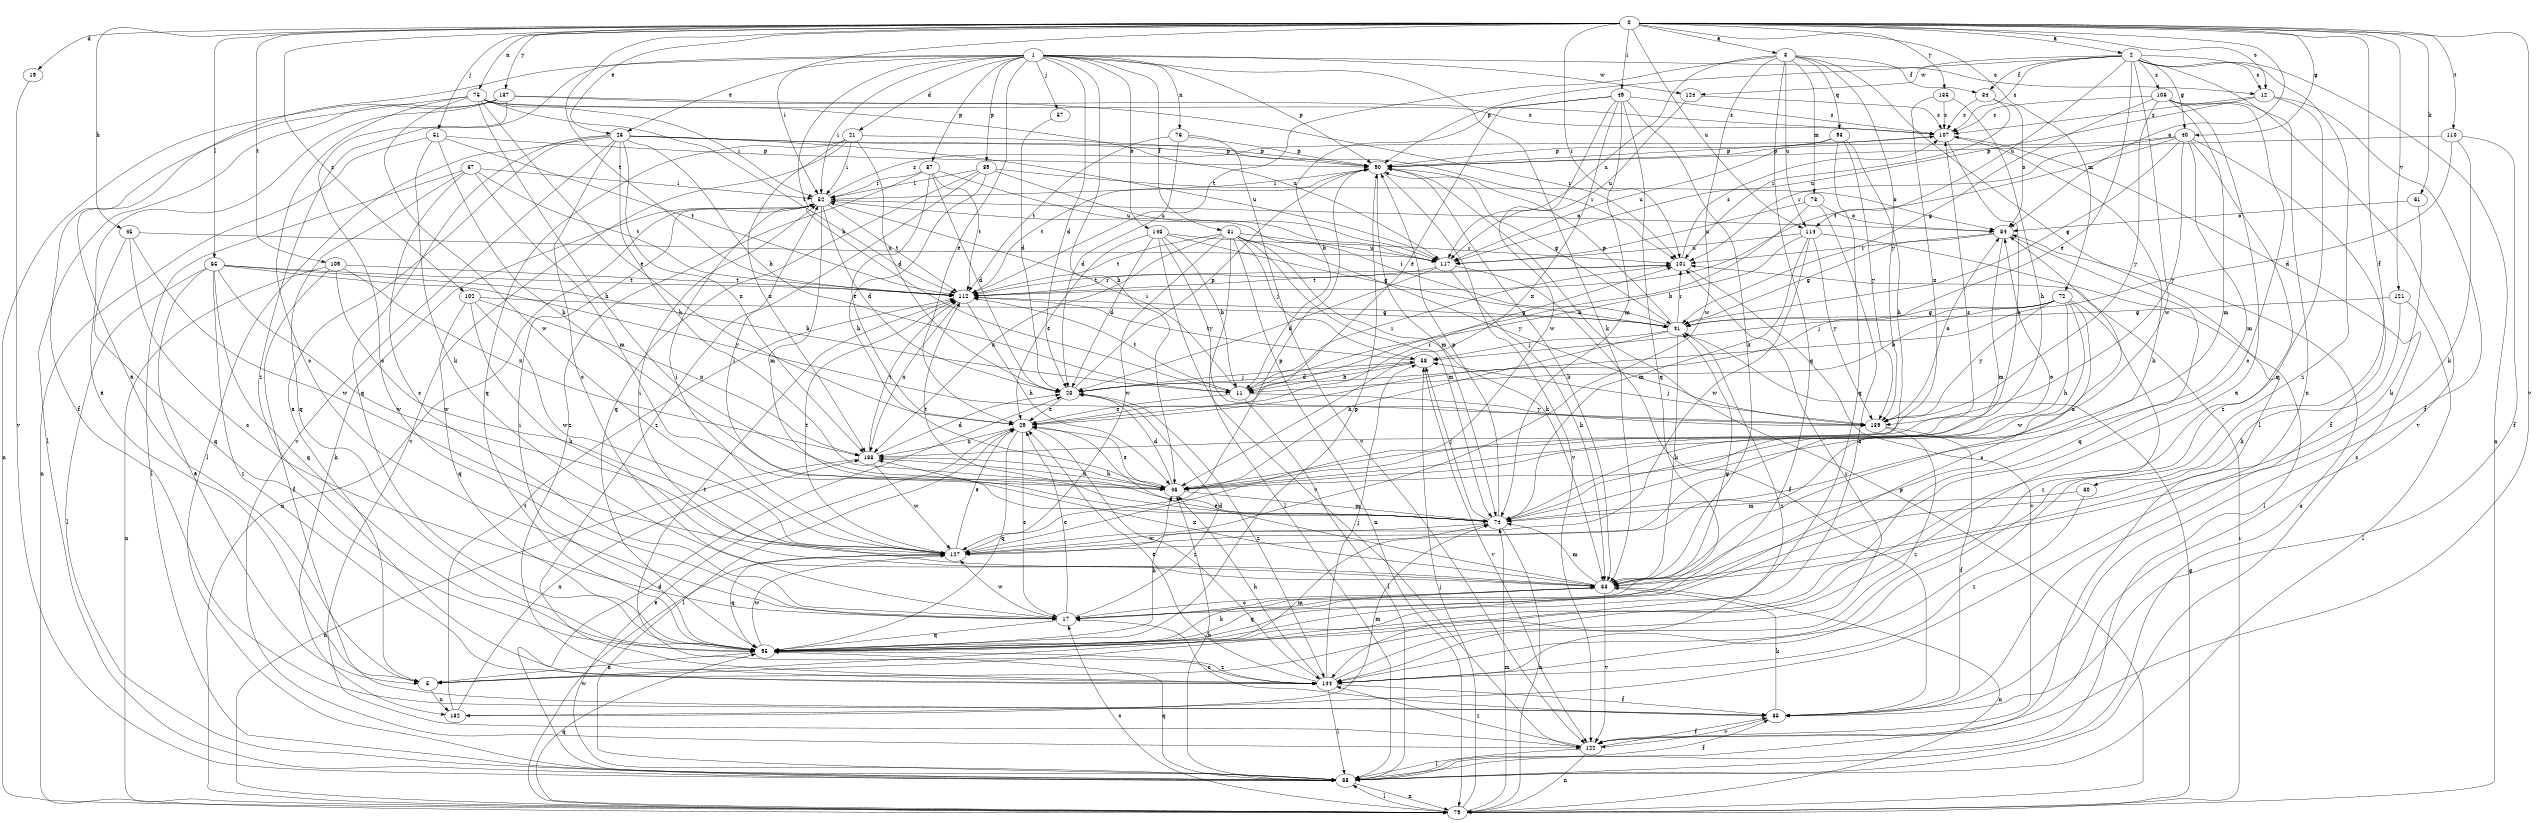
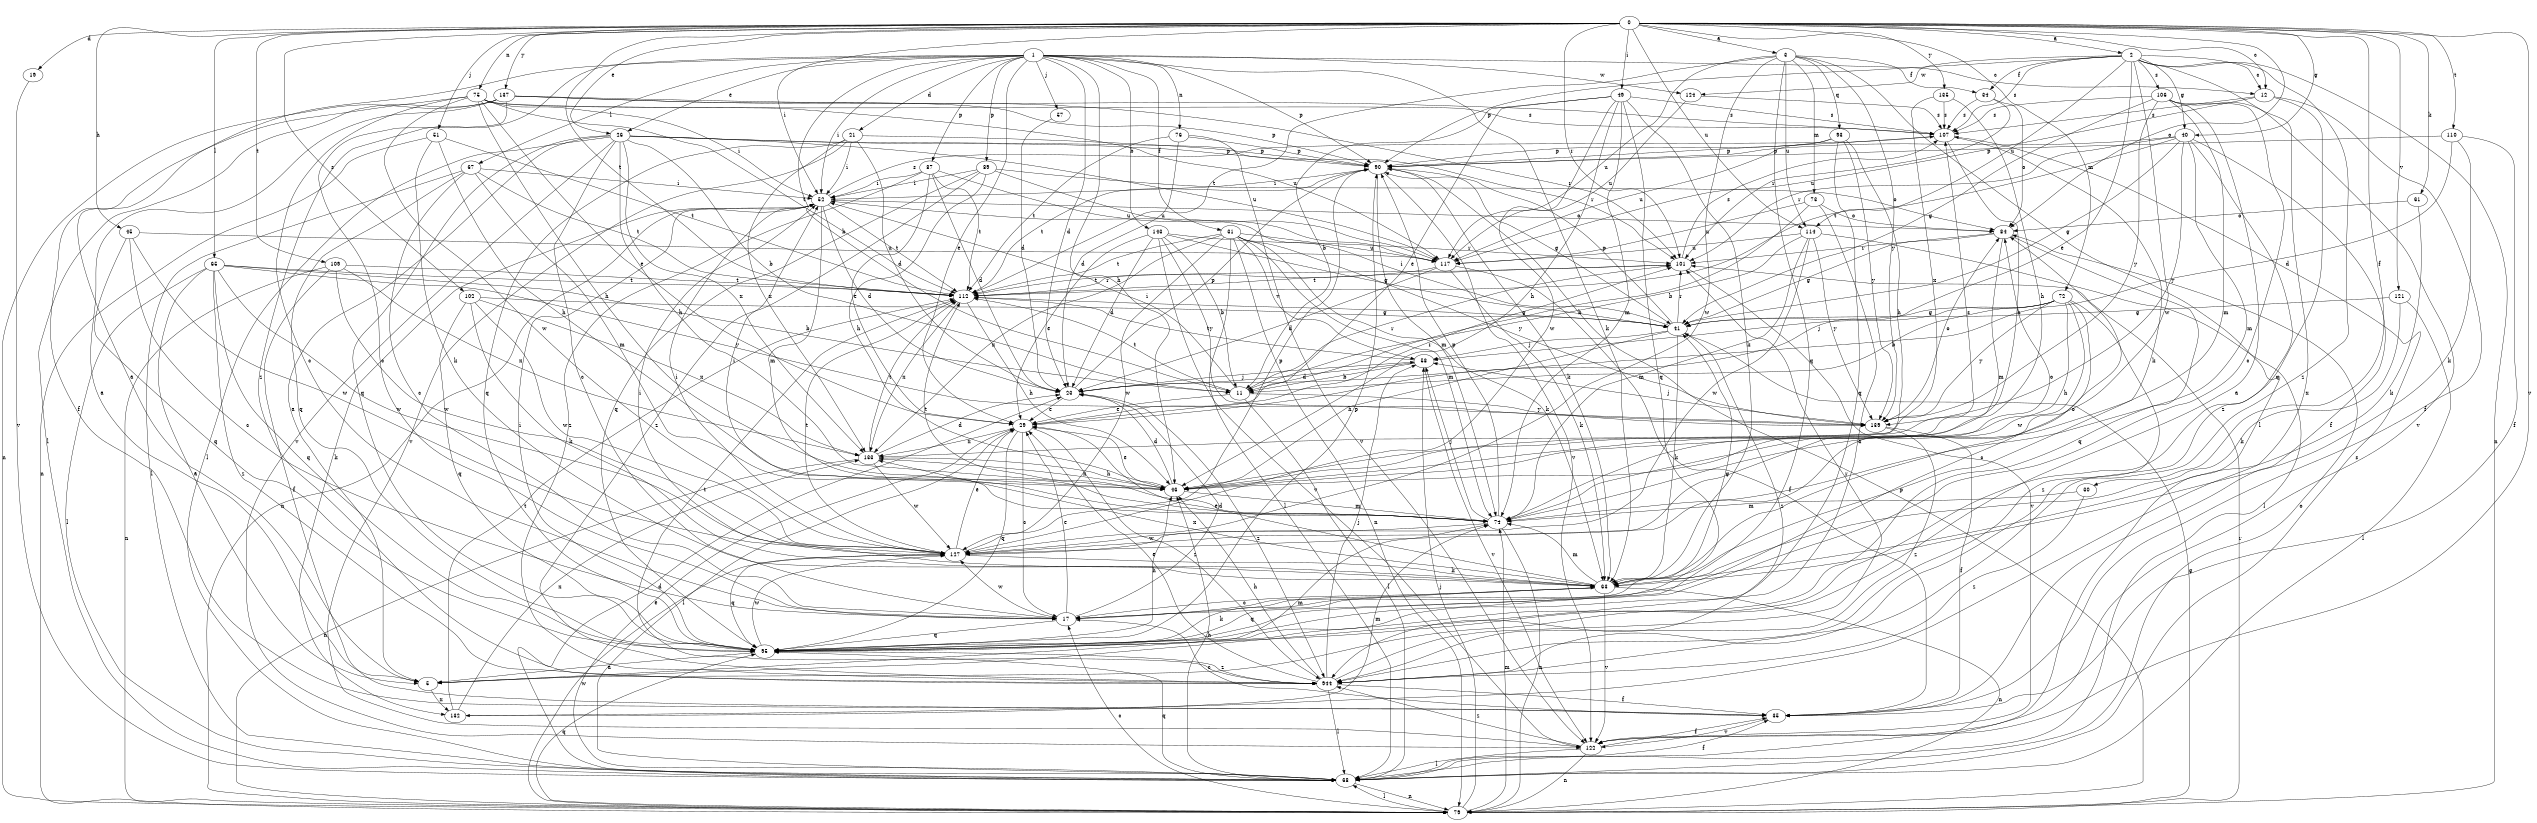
  strict digraph {
    0
    2
    3
    12
    19
    26
    30
    40
    45
    49
    52
    n12 [label=51]
    61
    65
    72
    75
    84
    101
    102
    109
    110
    112
    114
    121
    122
    135
    137
    29
    90
    124
-   144
+   144 [label=944]
    34
    79
    106
    107
    127
    132
    68
    73
    93
    95
    117
    139
    35
    5
    11
    46
    17
    133
    74
    41
    63
    23
    58
    1
    21
    31
    57
    67
    76
    87
    89
    143
    0 -> 2 [label=a]
    0 -> 3 [label=a]
    0 -> 12 [label=c]
    0 -> 19 [label=d]
    0 -> 26 [label=e]
    0 -> 30 [label=f]
    0 -> 40 [label=g]
    0 -> 45 [label=h]
    0 -> 49 [label=i]
    0 -> 52 [label=i]
    0 -> n12 [label=j]
    0 -> 61 [label=k]
    0 -> 65 [label=l]
    0 -> 72 [label=m]
    0 -> 75 [label=n]
    0 -> 84 [label=o]
    0 -> 101 [label=r]
    0 -> 102 [label=s]
    0 -> 109 [label=t]
    0 -> 110 [label=t]
    0 -> 112 [label=t]
    0 -> 114 [label=u]
    0 -> 121 [label=v]
    0 -> 122 [label=v]
    0 -> 135 [label=y]
    0 -> 137 [label=y]
    2 -> 12 [label=c]
    2 -> 40 [label=g]
    2 -> 114 [label=u]
    2 -> 29 [label=e]
    2 -> 90 [label=p]
    2 -> 124 [label=w]
    2 -> 144 [label=z]
    2 -> 34 [label=f]
    2 -> 79 [label=n]
    2 -> 106 [label=s]
    2 -> 107 [label=s]
    2 -> 127 [label=w]
    2 -> 132 [label=x]
    3 -> 112 [label=t]
    3 -> 114 [label=u]
    3 -> 34 [label=f]
    3 -> 127 [label=w]
    3 -> 68 [label=l]
    3 -> 73 [label=m]
    3 -> 93 [label=q]
    3 -> 95 [label=q]
    3 -> 117 [label=u]
    3 -> 139 [label=y]
    12 -> 107 [label=s]
    12 -> 95 [label=q]
    12 -> 117 [label=u]
    12 -> 35 [label=f]
    19 -> 68 [label=v]
    26 -> 101 [label=r]
    26 -> 122 [label=v]
    26 -> 90 [label=p]
    26 -> 68 [label=l]
    26 -> 95 [label=q]
    26 -> 117 [label=u]
    26 -> 5 [label=a]
    26 -> 11 [label=b]
    26 -> 46 [label=h]
    26 -> 17 [label=c]
    26 -> 133 [label=x]
    30 -> 144 [label=z]
    30 -> 74 [label=m]
    40 -> 101 [label=r]
    40 -> 112 [label=t]
    40 -> 90 [label=p]
    40 -> 144 [label=z]
    40 -> 139 [label=y]
    40 -> 35 [label=f]
    40 -> 74 [label=m]
    40 -> 41 [label=g]
    45 -> 127 [label=w]
    45 -> 95 [label=q]
    45 -> 117 [label=u]
    45 -> 17 [label=c]
    49 -> 29 [label=e]
    49 -> 107 [label=s]
    49 -> 127 [label=w]
    49 -> 95 [label=q]
    49 -> 11 [label=b]
-   49 -> 46 [label=x]
+   49 -> 46 [label=h]
    49 -> 74 [label=m]
    49 -> 63 [label=k]
    52 -> 84 [label=o]
    52 -> 112 [label=t]
    52 -> 79 [label=n]
    52 -> 107 [label=s]
    52 -> 132 [label=k]
    52 -> 74 [label=m]
    52 -> 23 [label=d]
    n12 -> 112 [label=t]
-   n12 -> 90 [label=p]
+   137 -> 90 [label=p]
    n12 -> 79 [label=n]
    n12 -> 46 [label=h]
    n12 -> 63 [label=k]
    61 -> 84 [label=o]
    61 -> 63 [label=k]
    65 -> 112 [label=t]
    65 -> 144 [label=z]
    65 -> 127 [label=w]
    65 -> 68 [label=l]
    65 -> 95 [label=q]
    65 -> 139 [label=y]
    65 -> 5 [label=a]
    65 -> 11 [label=b]
    72 -> 144 [label=z]
    72 -> 127 [label=w]
    72 -> 139 [label=y]
    72 -> 11 [label=b]
    72 -> 46 [label=h]
    72 -> 17 [label=c]
    72 -> 41 [label=g]
    72 -> 58 [label=j]
    75 -> 52 [label=i]
    75 -> 112 [label=t]
    75 -> 29 [label=e]
    75 -> 107 [label=s]
    75 -> 127 [label=w]
    75 -> 117 [label=u]
    75 -> 35 [label=f]
    75 -> 46 [label=h]
    75 -> 17 [label=c]
    84 -> 101 [label=r]
    84 -> 95 [label=q]
    84 -> 74 [label=m]
    84 -> 41 [label=g]
    101 -> 112 [label=t]
    101 -> 122 [label=v]
    101 -> 107 [label=s]
    102 -> 127 [label=w]
    102 -> 95 [label=q]
    102 -> 133 [label=x]
    102 -> 41 [label=g]
    102 -> 63 [label=k]
    109 -> 112 [label=t]
    109 -> 79 [label=n]
    109 -> 127 [label=w]
    109 -> 35 [label=f]
    109 -> 133 [label=x]
    110 -> 90 [label=p]
    110 -> 35 [label=f]
    110 -> 63 [label=k]
    110 -> 23 [label=d]
    112 -> 101 [label=r]
    112 -> 46 [label=h]
    112 -> 133 [label=x]
    112 -> 41 [label=g]
    114 -> 127 [label=w]
    114 -> 68 [label=l]
    114 -> 117 [label=u]
    114 -> 139 [label=y]
    114 -> 11 [label=b]
    114 -> 74 [label=m]
    121 -> 68 [label=l]
    121 -> 41 [label=g]
    121 -> 63 [label=k]
    122 -> 144 [label=z]
    122 -> 79 [label=n]
    122 -> 68 [label=l]
    122 -> 35 [label=f]
    135 -> 107 [label=s]
    135 -> 46 [label=h]
    135 -> 133 [label=x]
    137 -> 101 [label=r]
    137 -> 79 [label=n]
    137 -> 107 [label=s]
    137 -> 68 [label=l]
    137 -> 5 [label=a]
    137 -> 17 [label=c]
    29 -> 101 [label=r]
    29 -> 144 [label=z]
    29 -> 68 [label=l]
    29 -> 95 [label=q]
    29 -> 17 [label=c]
    29 -> 133 [label=x]
    90 -> 52 [label=i]
    90 -> 112 [label=t]
    90 -> 122 [label=v]
    90 -> 74 [label=m]
    90 -> 41 [label=g]
    90 -> 63 [label=k]
    124 -> 107 [label=s]
    124 -> 117 [label=u]
    144 -> 101 [label=r]
    144 -> 112 [label=t]
    144 -> 29 [label=e]
    144 -> 68 [label=l]
    144 -> 35 [label=f]
    144 -> 46 [label=h]
    144 -> 58 [label=j]
    34 -> 84 [label=o]
    34 -> 101 [label=r]
    34 -> 107 [label=s]
    79 -> 101 [label=r]
    79 -> 90 [label=p]
    79 -> 127 [label=w]
    79 -> 68 [label=l]
    79 -> 95 [label=q]
    79 -> 17 [label=c]
    79 -> 74 [label=m]
    79 -> 41 [label=g]
    79 -> 58 [label=j]
    106 -> 122 [label=v]
    106 -> 107 [label=s]
    106 -> 139 [label=y]
    106 -> 5 [label=a]
    106 -> 17 [label=c]
    106 -> 74 [label=m]
    106 -> 41 [label=g]
    107 -> 90 [label=p]
    107 -> 46 [label=h]
    107 -> 63 [label=k]
    127 -> 52 [label=i]
    127 -> 112 [label=t]
    127 -> 29 [label=e]
    127 -> 90 [label=p]
    127 -> 95 [label=q]
    132 -> 112 [label=t]
    132 -> 133 [label=x]
    132 -> 74 [label=m]
    68 -> 84 [label=o]
    68 -> 29 [label=e]
    68 -> 79 [label=n]
    68 -> 107 [label=s]
    68 -> 95 [label=q]
    68 -> 35 [label=f]
    68 -> 46 [label=h]
    68 -> 23 [label=d]
    73 -> 84 [label=o]
    73 -> 117 [label=u]
    73 -> 5 [label=a]
    73 -> 11 [label=b]
    93 -> 90 [label=p]
    93 -> 95 [label=q]
    93 -> 117 [label=u]
    93 -> 139 [label=y]
    93 -> 46 [label=h]
    95 -> 52 [label=i]
    95 -> 90 [label=p]
    95 -> 144 [label=z]
    95 -> 127 [label=w]
    95 -> 5 [label=a]
    95 -> 46 [label=h]
    95 -> 63 [label=k]
    117 -> 112 [label=t]
    117 -> 35 [label=f]
    117 -> 63 [label=k]
    117 -> 23 [label=d]
    139 -> 84 [label=o]
    139 -> 144 [label=z]
    139 -> 35 [label=f]
    139 -> 58 [label=j]
    35 -> 122 [label=v]
    35 -> 17 [label=c]
-   35 -> 63 [label=k]
+   127 -> 63 [label=k]
    5 -> 132 [label=x]
    5 -> 74 [label=m]
    11 -> 52 [label=i]
    11 -> 101 [label=r]
    11 -> 112 [label=t]
    11 -> 29 [label=e]
    11 -> 68 [label=l]
    11 -> 139 [label=y]
    46 -> 29 [label=e]
    46 -> 107 [label=s]
    46 -> 133 [label=x]
    46 -> 74 [label=m]
    46 -> 23 [label=d]
    17 -> 29 [label=e]
    17 -> 127 [label=w]
    17 -> 95 [label=q]
    17 -> 41 [label=g]
    17 -> 23 [label=d]
    133 -> 112 [label=t]
    133 -> 79 [label=n]
    133 -> 127 [label=w]
    133 -> 46 [label=h]
    133 -> 23 [label=d]
    74 -> 52 [label=i]
    74 -> 84 [label=o]
    74 -> 112 [label=t]
    74 -> 90 [label=p]
    74 -> 79 [label=n]
    74 -> 127 [label=w]
    74 -> 58 [label=j]
    41 -> 52 [label=i]
    41 -> 101 [label=r]
    41 -> 90 [label=p]
    41 -> 144 [label=z]
    41 -> 46 [label=h]
    41 -> 63 [label=k]
    41 -> 58 [label=j]
    63 -> 52 [label=i]
    63 -> 84 [label=o]
    63 -> 122 [label=v]
    63 -> 29 [label=e]
    63 -> 79 [label=n]
    63 -> 95 [label=q]
    63 -> 17 [label=c]
    63 -> 133 [label=x]
    63 -> 74 [label=m]
    23 -> 29 [label=e]
    23 -> 90 [label=p]
    23 -> 144 [label=z]
    23 -> 58 [label=j]
    58 -> 112 [label=t]
    58 -> 122 [label=v]
    58 -> 11 [label=b]
    58 -> 23 [label=d]
    1 -> 12 [label=c]
    1 -> 26 [label=e]
    1 -> 52 [label=i]
    1 -> 29 [label=e]
    1 -> 90 [label=p]
    1 -> 124 [label=w]
    1 -> 144 [label=z]
    1 -> 5 [label=a]
    1 -> 11 [label=b]
    1 -> 46 [label=h]
    1 -> 63 [label=k]
    1 -> 23 [label=d]
    1 -> 21 [label=d]
    1 -> 31 [label=f]
    1 -> 57 [label=j]
+   1 -> 67 [label=l]
    1 -> 76 [label=n]
    1 -> 87 [label=p]
    1 -> 89 [label=p]
    1 -> 143 [label=b]
    21 -> 52 [label=i]
    21 -> 122 [label=v]
    21 -> 90 [label=p]
    21 -> 95 [label=q]
    21 -> 133 [label=x]
    21 -> 23 [label=d]
    31 -> 112 [label=t]
    31 -> 79 [label=n]
    31 -> 127 [label=w]
    31 -> 68 [label=l]
    31 -> 117 [label=u]
    31 -> 139 [label=y]
    31 -> 133 [label=x]
    31 -> 74 [label=m]
    31 -> 63 [label=k]
-   31 -> 58 [label=j]
+   31 -> 58 [label=v]
    57 -> 23 [label=d]
    67 -> 52 [label=i]
    67 -> 112 [label=t]
    67 -> 68 [label=l]
    67 -> 95 [label=q]
    67 -> 17 [label=c]
    67 -> 74 [label=m]
    76 -> 112 [label=t]
    76 -> 122 [label=v]
    76 -> 90 [label=p]
    76 -> 23 [label=d]
    87 -> 52 [label=i]
    87 -> 112 [label=t]
    87 -> 29 [label=e]
    87 -> 144 [label=z]
    87 -> 117 [label=u]
    87 -> 23 [label=d]
    89 -> 52 [label=i]
    89 -> 84 [label=o]
    89 -> 144 [label=z]
    89 -> 95 [label=q]
    89 -> 117 [label=u]
    89 -> 46 [label=h]
    143 -> 101 [label=r]
    143 -> 122 [label=v]
    143 -> 29 [label=e]
    143 -> 139 [label=y]
    143 -> 11 [label=b]
    143 -> 41 [label=g]
    143 -> 23 [label=d]
  }
